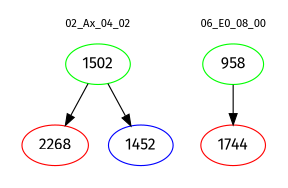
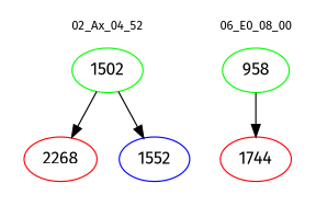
  digraph {
    fontname="Fira Sans"
    node [color=green fontname="Fira Sans"]
    edge [color=black fontname="Fira Sans"]
    n1 [label=1502]
    n2 [color=red label=2268]
-   n3 [color=blue label=1452]
+   n3 [color=blue label=1552]
    n4 [label=958]
    n5 [color=red label=1744]
    subgraph cluster_1 {
      color=white
      fontsize=10
-     label="02_Ax_04_02"
+     label="02_Ax_04_52"
      n1
      n2
      n3
    }
    subgraph cluster_2 {
      color=white
      fontsize=10
      label="06_E0_08_00"
      n4
      n5
    }
    n1 -> n2
    n1 -> n3
    n4 -> n5
  }
